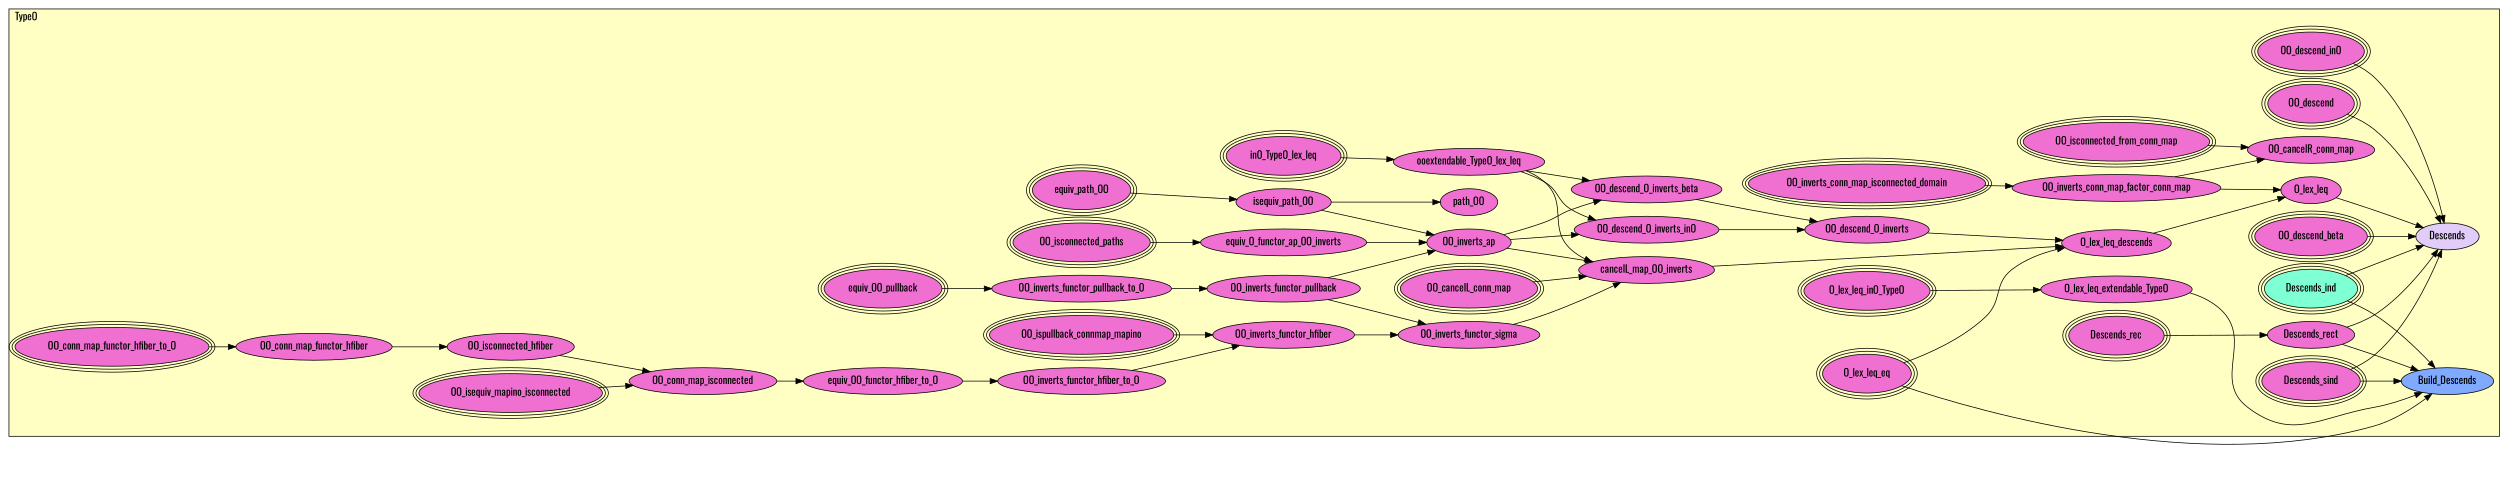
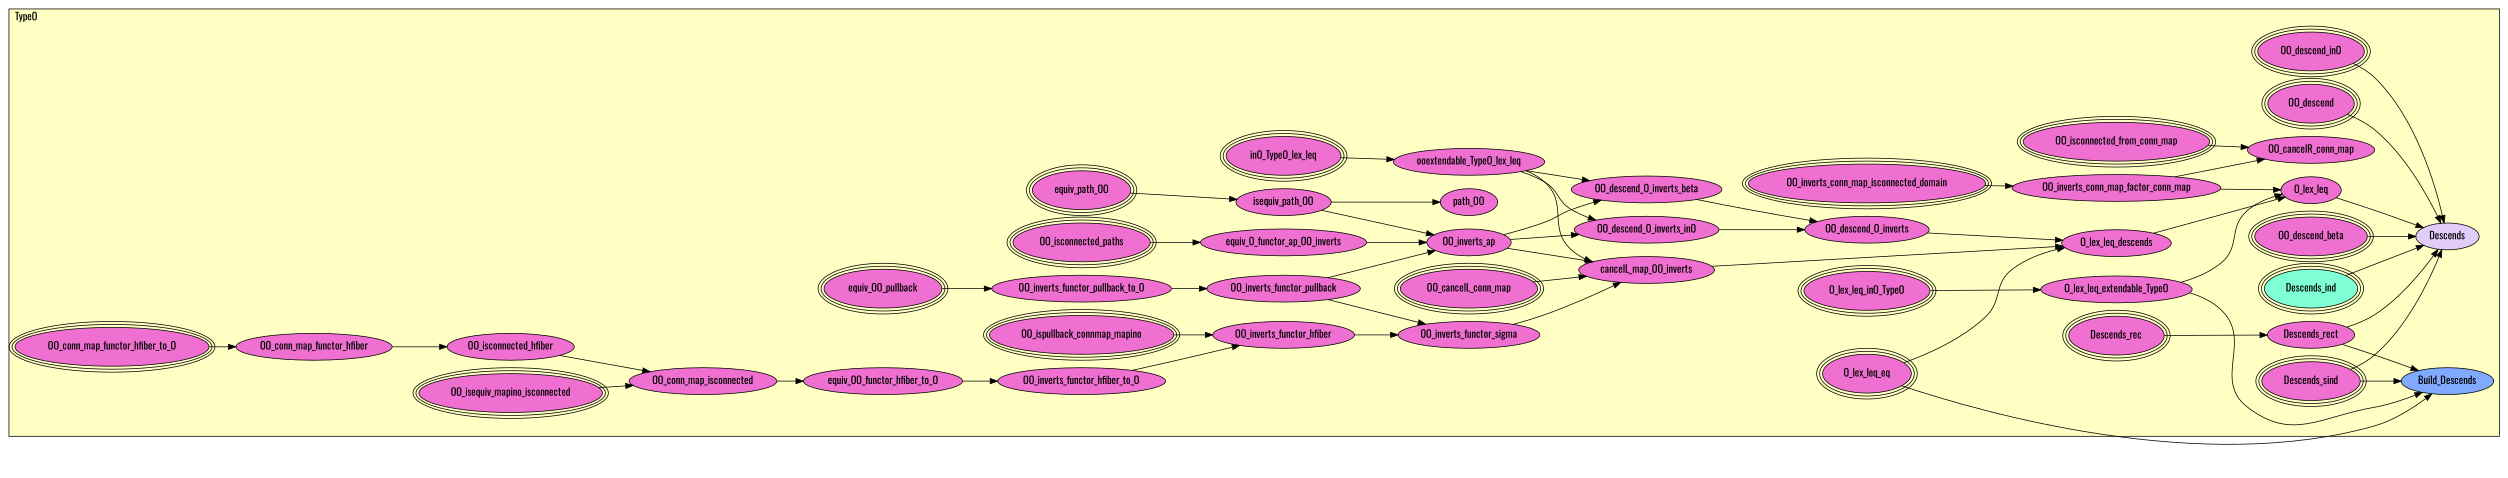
  digraph {
    fontname=Oswald
    rankdir=LR
    node [fillcolor="#F070D1" fontname=Oswald style=filled]
    edge [fontname=Oswald]
    n1 [label=O_lex_leq_inO_TypeO peripheries=3]
    n2 [label=O_lex_leq_extendable_TypeO]
    n3 [label=OO_inverts_conn_map_isconnected_domain peripheries=3]
    n4 [label=OO_inverts_conn_map_factor_conn_map]
    n5 [label=OO_isconnected_from_conn_map peripheries=3]
    n6 [label=OO_cancelR_conn_map]
    n7 [label=OO_cancelL_conn_map peripheries=3]
    n8 [label=equiv_OO_pullback peripheries=3]
    n9 [label=OO_inverts_functor_pullback_to_O]
    n10 [label=OO_inverts_functor_pullback]
    n11 [label=OO_ispullback_connmap_mapino peripheries=3]
    n12 [label=OO_conn_map_functor_hfiber_to_O peripheries=3]
    n13 [label=OO_conn_map_functor_hfiber]
    n14 [label=OO_isequiv_mapino_isconnected peripheries=3]
    n15 [label=OO_isconnected_hfiber]
    n16 [label=OO_conn_map_isconnected]
    n17 [label=equiv_OO_functor_hfiber_to_O]
    n18 [label=OO_inverts_functor_hfiber_to_O]
    n19 [label=OO_inverts_functor_hfiber]
    n20 [label=equiv_path_OO peripheries=3]
    n21 [label=isequiv_path_OO]
    n22 [label=path_OO]
    n23 [label=OO_isconnected_paths peripheries=3]
    n24 [label=equiv_O_functor_ap_OO_inverts]
    n25 [label=OO_inverts_ap]
    n26 [label=inO_TypeO_lex_leq peripheries=3]
    n27 [label=ooextendable_TypeO_lex_leq]
    n28 [label=OO_descend_O_inverts_beta]
    n29 [label=OO_descend_O_inverts_inO]
    n30 [label=OO_descend_O_inverts]
    n31 [label=OO_inverts_functor_sigma]
    n32 [label=cancelL_map_OO_inverts]
    n33 [label=O_lex_leq_eq peripheries=3]
    n34 [label=O_lex_leq_descends]
    n35 [label=O_lex_leq]
    n36 [label=OO_descend_beta peripheries=3]
    n37 [label=OO_descend_inO peripheries=3]
    n38 [label=OO_descend peripheries=3]
    n39 [label=Descends_sind peripheries=3]
    n40 [label=Descends_rec peripheries=3]
    n41 [fillcolor="#7FFFD4" label=Descends_ind peripheries=3]
    n42 [label=Descends_rect]
    n43 [fillcolor="#7FAAFF" label=Build_Descends]
    n44 [fillcolor="#E2CDFA" label=Descends]
    subgraph cluster_1 {
      fillcolor="#FFFFC3"
      label=TypeO
      labeljust=l
      style=filled
      n1
      n2
      n3
      n4
      n5
      n6
      n7
      n8
      n9
      n10
      n11
      n12
      n13
      n14
      n15
      n16
      n17
      n18
      n19
      n20
      n21
      n22
      n23
      n24
      n25
      n26
      n27
      n28
      n29
      n30
      n31
      n32
      n33
      n34
      n35
      n36
      n37
      n38
      n39
      n40
      n41
      n42
      n43
      n44
    }
    n1 -> n2
+   n2 -> n35
    n2 -> n43
    n3 -> n4
    n4 -> n6
    n4 -> n35
    n5 -> n6
    n7 -> n32
    n8 -> n9
    n9 -> n10
    n10 -> n25
    n10 -> n31
    n11 -> n19
    n12 -> n13
    n13 -> n15
    n14 -> n16
    n15 -> n16
    n16 -> n17
    n17 -> n18
    n18 -> n19
    n19 -> n31
    n20 -> n21
    n21 -> n22
    n21 -> n25
    n23 -> n24
    n24 -> n25
    n25 -> n28
    n25 -> n29
    n25 -> n32
    n26 -> n27
    n27 -> n28
    n27 -> n29
    n27 -> n32
    n28 -> n30
    n29 -> n30
    n30 -> n34
    n31 -> n32
    n32 -> n34
    n33 -> n34
    n33 -> n43
    n34 -> n35
    n35 -> n44
    n36 -> n44
    n37 -> n44
    n38 -> n44
    n39 -> n43
    n39 -> n44
    n40 -> n42
-   n41 -> n43
    n41 -> n44
    n42 -> n43
    n42 -> n44
  }
